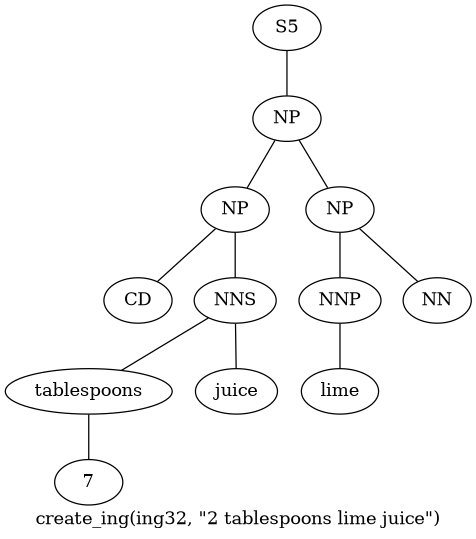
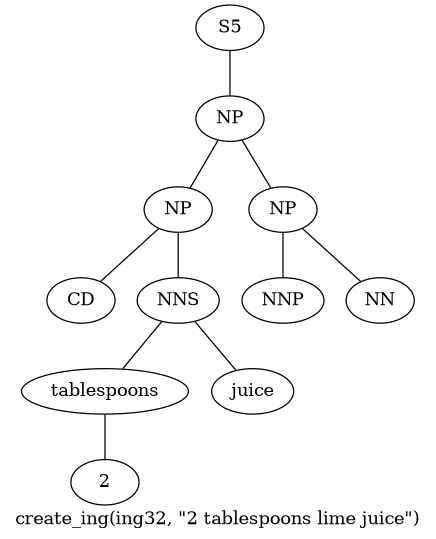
  graph {
    label="create_ing(ing32, \"2 tablespoons lime juice\")"
    n1 [label=S5]
    n2 [label=NP]
    n3 [label=NP]
    n4 [label=NP]
    n5 [label=CD]
    n6 [label=NNS]
    n7 [label=NNP]
    n8 [label=NN]
    n9 [label=tablespoons]
    n10 [label=juice]
-   n11 [label=7]
-   n12 [label=lime]
+   n11 [label=2]
    n1 -- n2
    n2 -- n3
    n2 -- n4
    n3 -- n5
    n3 -- n6
    n4 -- n7
    n4 -- n8
    n6 -- n9
    n6 -- n10
-   n7 -- n12
    n9 -- n11
  }
